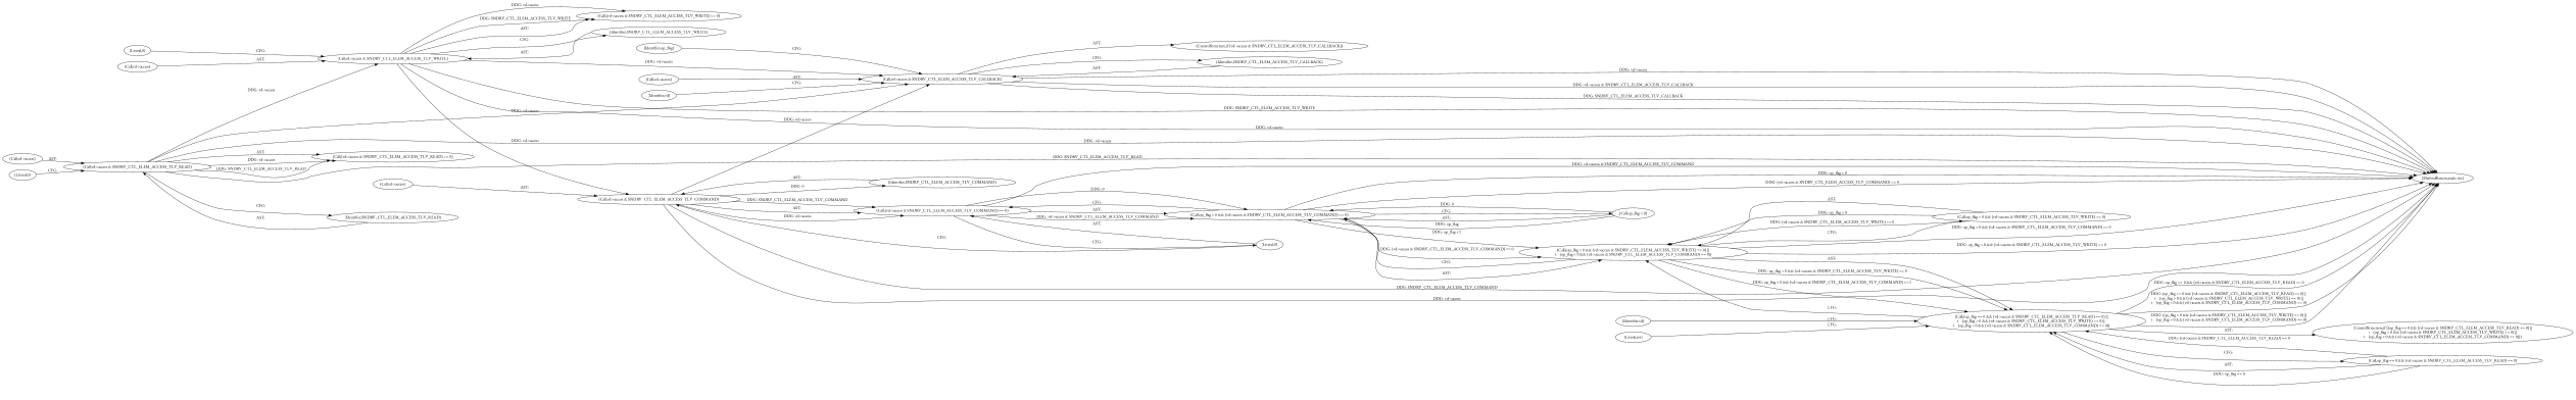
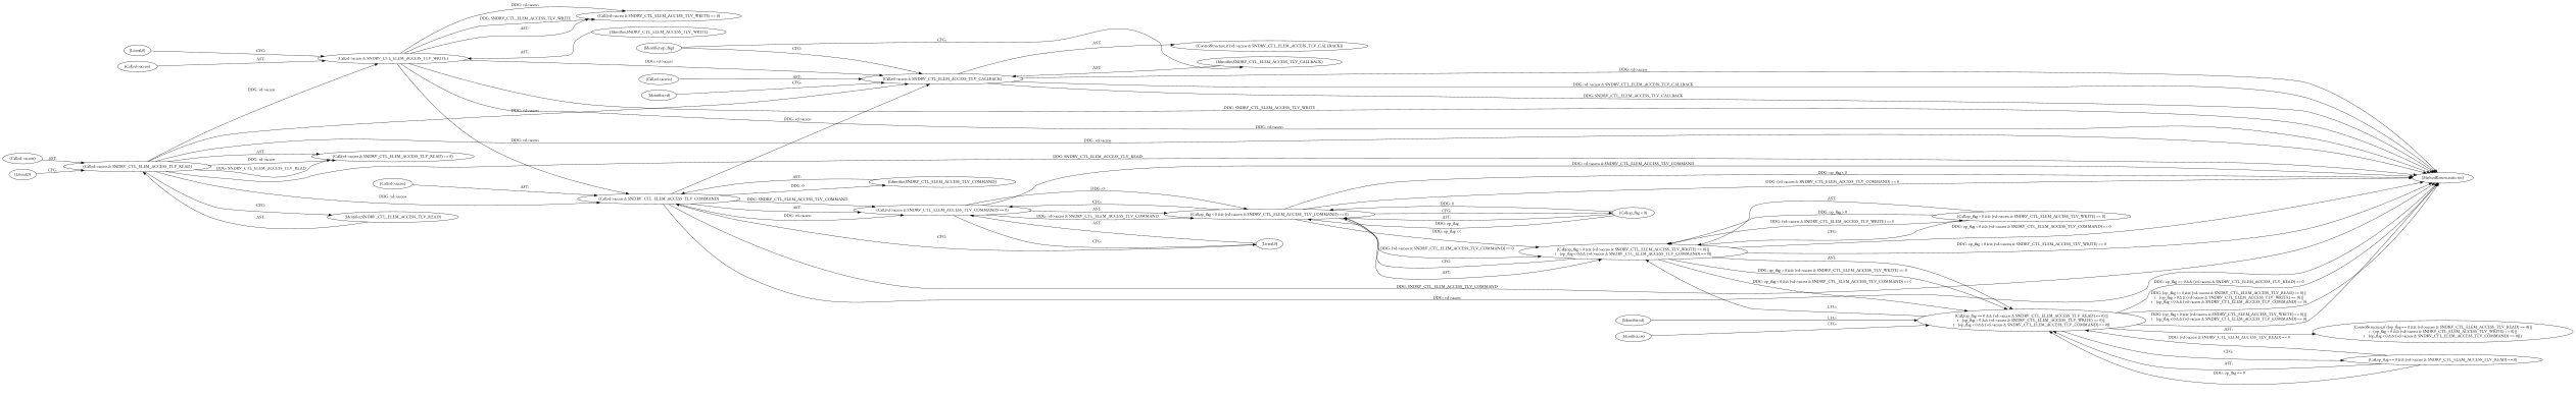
  digraph {
    fontname="EB Garamond"
    rankdir=LR
    node [fontname="EB Garamond"]
    edge [fontname="EB Garamond"]
    n1 [label="(Call,vd->access & SNDRV_CTL_ELEM_ACCESS_TLV_COMMAND)"]
    n2 [label="(Call,(vd->access & SNDRV_CTL_ELEM_ACCESS_TLV_COMMAND) == 0)"]
    n3 [label="(Call,vd->access & SNDRV_CTL_ELEM_ACCESS_TLV_CALLBACK)"]
    n4 [label="(MethodReturn,static int)"]
    n5 [label="(Identifier,SNDRV_CTL_ELEM_ACCESS_TLV_COMMAND)"]
    n6 [label="(Call,op_flag < 0 && (vd->access & SNDRV_CTL_ELEM_ACCESS_TLV_COMMAND) == 0)"]
    n7 [label="(Literal,0)"]
    n8 [label="(ControlStructure,if (vd->access & SNDRV_CTL_ELEM_ACCESS_TLV_CALLBACK))"]
    n9 [label="(Identifier,SNDRV_CTL_ELEM_ACCESS_TLV_CALLBACK)"]
    n10 [label="(Call,vd->access & SNDRV_CTL_ELEM_ACCESS_TLV_READ)"]
    n11 [label="(Call,vd->access & SNDRV_CTL_ELEM_ACCESS_TLV_WRITE)"]
    n12 [label="(Identifier,SNDRV_CTL_ELEM_ACCESS_TLV_READ)"]
    n13 [label="(Call,(vd->access & SNDRV_CTL_ELEM_ACCESS_TLV_READ) == 0)"]
    n14 [label="(Call,(vd->access & SNDRV_CTL_ELEM_ACCESS_TLV_WRITE) == 0)"]
    n15 [label="(Identifier,SNDRV_CTL_ELEM_ACCESS_TLV_WRITE)"]
    n16 [label="(Call,(op_flag > 0 && (vd->access & SNDRV_CTL_ELEM_ACCESS_TLV_WRITE) == 0) ||\n\t    (op_flag < 0 && (vd->access & SNDRV_CTL_ELEM_ACCESS_TLV_COMMAND) == 0))"]
    n17 [label="(Call,op_flag < 0)"]
    n18 [label="(Call,(op_flag == 0 && (vd->access & SNDRV_CTL_ELEM_ACCESS_TLV_READ) == 0) ||\n\t    (op_flag > 0 && (vd->access & SNDRV_CTL_ELEM_ACCESS_TLV_WRITE) == 0) ||\n\t    (op_flag < 0 && (vd->access & SNDRV_CTL_ELEM_ACCESS_TLV_COMMAND) == 0))"]
    n19 [label="(Call,op_flag > 0 && (vd->access & SNDRV_CTL_ELEM_ACCESS_TLV_WRITE) == 0)"]
    n20 [label="(ControlStructure,if ((op_flag == 0 && (vd->access & SNDRV_CTL_ELEM_ACCESS_TLV_READ) == 0) ||\n\t    (op_flag > 0 && (vd->access & SNDRV_CTL_ELEM_ACCESS_TLV_WRITE) == 0) ||\n\t    (op_flag < 0 && (vd->access & SNDRV_CTL_ELEM_ACCESS_TLV_COMMAND) == 0)))"]
    n21 [label="(Call,op_flag == 0 && (vd->access & SNDRV_CTL_ELEM_ACCESS_TLV_READ) == 0)"]
-   n22 [label="(Literal,err)"]
+   n22 [label="(Identifier,err)"]
    n23 [label="(Call,vd->access)"]
    n24 [label="(Identifier,vd)"]
    n25 [label="(Literal,0)"]
    n26 [label="(Call,vd->access)"]
    n27 [label="(Literal,0)"]
    n28 [label="(Call,vd->access)"]
    n29 [label="(Call,vd->access)"]
    n30 [label="(Identifier,vd)"]
    n31 [label="(Identifier,op_flag)"]
    n1 -> n2 [label="AST: "]
    n1 -> n2 [label="DDG: vd->access"]
    n1 -> n2 [label="DDG: SNDRV_CTL_ELEM_ACCESS_TLV_COMMAND"]
    n1 -> n3 [label="DDG: vd->access"]
    n1 -> n4 [label="DDG: SNDRV_CTL_ELEM_ACCESS_TLV_COMMAND"]
    n1 -> n4 [label="DDG: vd->access"]
    n1 -> n5 [label="DDG: 0"]
    n2 -> n4 [label="DDG: vd->access & SNDRV_CTL_ELEM_ACCESS_TLV_COMMAND"]
    n2 -> n6 [label="AST: "]
    n2 -> n6 [label="DDG: vd->access & SNDRV_CTL_ELEM_ACCESS_TLV_COMMAND"]
    n2 -> n6 [label="DDG: 0"]
    n2 -> n7 [label="CFG: "]
    n3 -> n4 [label="DDG: vd->access"]
    n3 -> n4 [label="DDG: vd->access & SNDRV_CTL_ELEM_ACCESS_TLV_CALLBACK"]
    n3 -> n4 [label="DDG: SNDRV_CTL_ELEM_ACCESS_TLV_CALLBACK"]
    n3 -> n8 [label="AST: "]
-   n3 -> n9 [label="CFG: "]
+   n31 -> n9 [label="CFG: "]
    n5 -> n1 [label="AST: "]
    n6 -> n2 [label="CFG: "]
    n6 -> n4 [label="DDG: op_flag < 0"]
    n6 -> n4 [label="DDG: (vd->access & SNDRV_CTL_ELEM_ACCESS_TLV_COMMAND) == 0"]
    n6 -> n16 [label="AST: "]
    n6 -> n16 [label="DDG: op_flag < 0"]
    n6 -> n16 [label="DDG: (vd->access & SNDRV_CTL_ELEM_ACCESS_TLV_COMMAND) == 0"]
    n6 -> n17 [label="CFG: "]
    n7 -> n1 [label="CFG: "]
    n7 -> n2 [label="AST: "]
    n9 -> n3 [label="AST: "]
+   n10 -> n1 [label="DDG: vd->access"]
    n10 -> n3 [label="DDG: vd->access"]
    n10 -> n4 [label="DDG: vd->access"]
    n10 -> n4 [label="DDG: SNDRV_CTL_ELEM_ACCESS_TLV_READ"]
    n10 -> n11 [label="DDG: vd->access"]
    n10 -> n12 [label="CFG: "]
    n10 -> n13 [label="AST: "]
    n10 -> n13 [label="DDG: vd->access"]
    n10 -> n13 [label="DDG: SNDRV_CTL_ELEM_ACCESS_TLV_READ"]
    n11 -> n1 [label="DDG: vd->access"]
    n11 -> n3 [label="DDG: vd->access"]
    n11 -> n4 [label="DDG: SNDRV_CTL_ELEM_ACCESS_TLV_WRITE"]
    n11 -> n4 [label="DDG: vd->access"]
    n11 -> n14 [label="AST: "]
    n11 -> n14 [label="DDG: vd->access"]
    n11 -> n14 [label="DDG: SNDRV_CTL_ELEM_ACCESS_TLV_WRITE"]
-   n11 -> n15 [label="CFG: "]
    n12 -> n10 [label="AST: "]
    n15 -> n11 [label="AST: "]
    n16 -> n4 [label="DDG: op_flag < 0 && (vd->access & SNDRV_CTL_ELEM_ACCESS_TLV_COMMAND) == 0"]
    n16 -> n4 [label="DDG: op_flag > 0 && (vd->access & SNDRV_CTL_ELEM_ACCESS_TLV_WRITE) == 0"]
    n16 -> n6 [label="CFG: "]
    n16 -> n18 [label="AST: "]
    n16 -> n18 [label="DDG: op_flag > 0 && (vd->access & SNDRV_CTL_ELEM_ACCESS_TLV_WRITE) == 0"]
    n16 -> n18 [label="DDG: op_flag < 0 && (vd->access & SNDRV_CTL_ELEM_ACCESS_TLV_COMMAND) == 0"]
    n16 -> n19 [label="CFG: "]
    n17 -> n6 [label="AST: "]
    n17 -> n6 [label="DDG: op_flag"]
    n17 -> n6 [label="DDG: 0"]
    n18 -> n4 [label="DDG: (op_flag == 0 && (vd->access & SNDRV_CTL_ELEM_ACCESS_TLV_READ) == 0) ||\n\t    (op_flag > 0 && (vd->access & SNDRV_CTL_ELEM_ACCESS_TLV_WRITE) == 0) ||\n\t    (op_flag < 0 && (vd->access & SNDRV_CTL_ELEM_ACCESS_TLV_COMMAND) == 0)"]
    n18 -> n4 [label="DDG: (op_flag > 0 && (vd->access & SNDRV_CTL_ELEM_ACCESS_TLV_WRITE) == 0) ||\n\t    (op_flag < 0 && (vd->access & SNDRV_CTL_ELEM_ACCESS_TLV_COMMAND) == 0)"]
    n18 -> n4 [label="DDG: op_flag == 0 && (vd->access & SNDRV_CTL_ELEM_ACCESS_TLV_READ) == 0"]
    n18 -> n16 [label="CFG: "]
    n18 -> n20 [label="AST: "]
    n18 -> n21 [label="CFG: "]
    n19 -> n16 [label="AST: "]
    n19 -> n16 [label="DDG: op_flag > 0"]
    n19 -> n16 [label="DDG: (vd->access & SNDRV_CTL_ELEM_ACCESS_TLV_WRITE) == 0"]
    n21 -> n18 [label="AST: "]
    n21 -> n18 [label="DDG: op_flag == 0"]
    n21 -> n18 [label="DDG: (vd->access & SNDRV_CTL_ELEM_ACCESS_TLV_READ) == 0"]
    n22 -> n18 [label="CFG: "]
    n23 -> n10 [label="AST: "]
    n24 -> n18 [label="CFG: "]
    n25 -> n10 [label="CFG: "]
    n26 -> n3 [label="AST: "]
    n27 -> n11 [label="CFG: "]
    n28 -> n11 [label="AST: "]
    n29 -> n1 [label="AST: "]
    n30 -> n3 [label="CFG: "]
    n31 -> n3 [label="CFG: "]
  }
